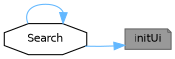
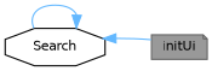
  digraph {
    rankdir=RL
    node [fontname=Helvetica fontsize=10 style=filled]
    edge [color=steelblue1 dir=back fontname=Helvetica fontsize=10 labelfontname=Helvetica labelfontsize=10 style=solid]
    n1 [color=gray40 fillcolor=grey60 fontcolor=black height=0.2 label=initUi shape=note width=0.4]
    n2 [color=black fillcolor=white height=0.2 label=Search shape=octagon width=0.4]
-   n1 -> n2
+   n2 -> n1
    n2 -> n2
  }
